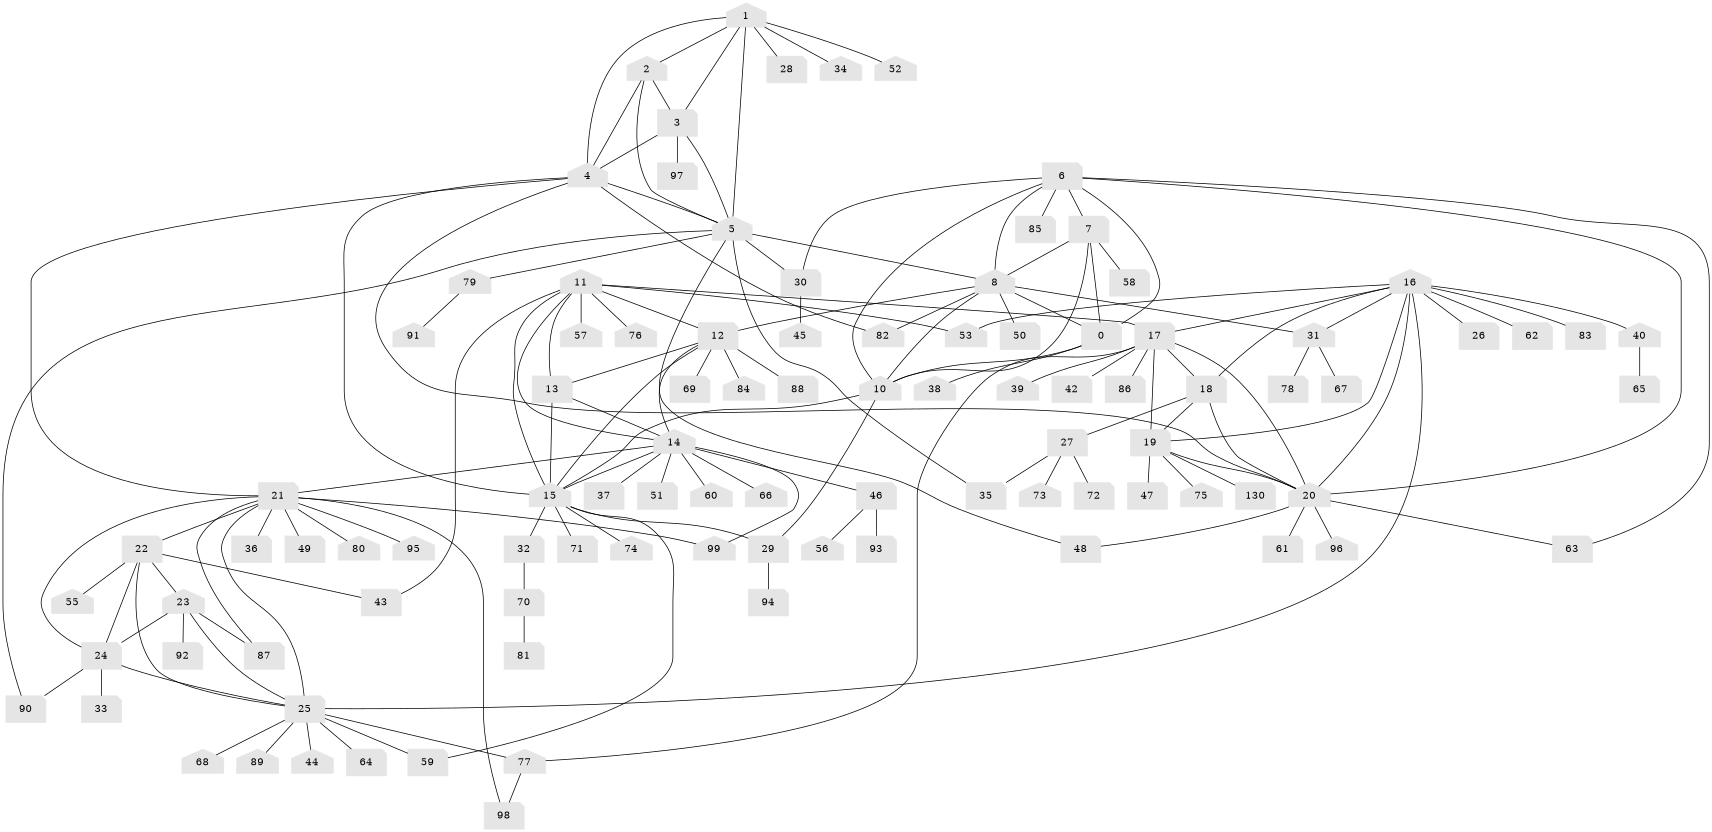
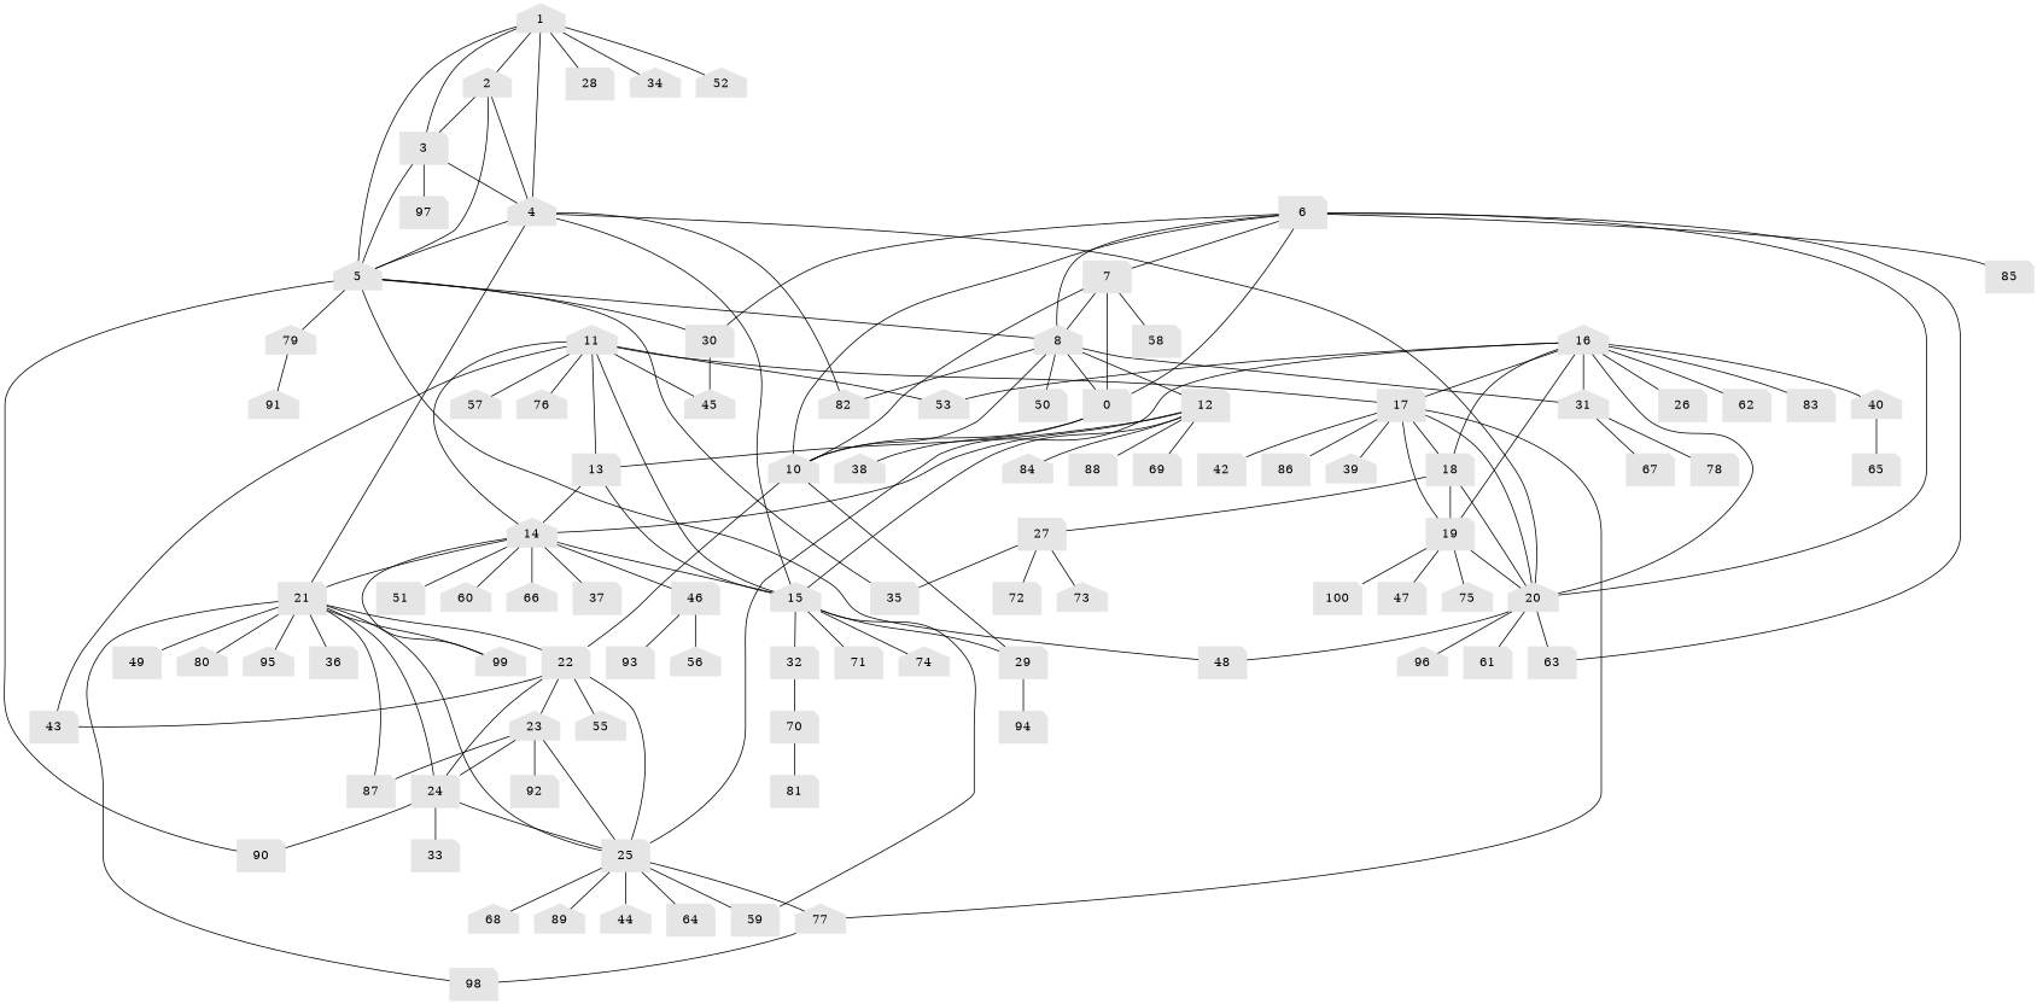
  graph {
    node [color=gray90 shape=note style=filled]
    1 [shape=house]
    2 [shape=house]
    3
    4 [shape=house]
    5 [shape=house]
    28
    34 [shape=house]
    52 [shape=house]
    97
    15 [shape=house]
    20 [shape=house]
    21
    82 [shape=house]
    8 [shape=house]
    30
    35
    48
    79 [shape=house]
    90
    29
    32
    59
    71
    74 [shape=house]
    63
    61
    96 [shape=house]
    22
    99 [shape=house]
    25
    24
    36
    49
    80 [shape=house]
    95 [shape=house]
    98
    87
    n38 [label=0]
    10 [shape=house]
    12
    31 [shape=house]
    50
    45 [shape=house]
    91 [shape=house]
    6
    7
    85
    58
    38 [shape=house]
    13
    14 [shape=house]
    69
    84 [shape=house]
    88
    67
    78
    43
    23 [shape=house]
    55 [shape=house]
    94
    11 [shape=house]
    17
    53 [shape=house]
    57 [shape=house]
    76 [shape=house]
    37
    46
    51
    60 [shape=house]
    66 [shape=house]
    18
    19
    39 [shape=house]
    42
    77 [shape=house]
    86
    56 [shape=house]
    93
    70
    16 [shape=house]
    26
    40 [shape=house]
    62
    83
    27
    47
    75 [shape=house]
-   100 [label=130]
+   100
    44 [shape=house]
    64
    68 [shape=house]
    89 [shape=house]
    65
    72
    73 [shape=house]
    92
    33
    81
    1 -- 2
    1 -- 3
    1 -- 4
    1 -- 5
    1 -- 28
    1 -- 34
    1 -- 52
    2 -- 3
    2 -- 4
    2 -- 5
    3 -- 4
    3 -- 5
    3 -- 97
    4 -- 5
    4 -- 15
    4 -- 20
    4 -- 21
    4 -- 82
    5 -- 8
    5 -- 30
    5 -- 35
    5 -- 48
    5 -- 79
    5 -- 90
    15 -- 29
    15 -- 32
    15 -- 59
    15 -- 71
    15 -- 74
    20 -- 48
    20 -- 63
    20 -- 61
    20 -- 96
    21 -- 22
    21 -- 99
    21 -- 25
    21 -- 24
    21 -- 36
    21 -- 49
    21 -- 80
    21 -- 95
    21 -- 98
    21 -- 87
    8 -- 82
    8 -- n38
    8 -- 10
    8 -- 12
    8 -- 31
    8 -- 50
    30 -- 45
    79 -- 91
    29 -- 94
    32 -- 70
    22 -- 25
    22 -- 24
    22 -- 43
    22 -- 23
    22 -- 55
    25 -- 59
    25 -- 77
    25 -- 44
    25 -- 64
    25 -- 68
    25 -- 89
    24 -- 90
    24 -- 25
    24 -- 33
    n38 -- 10
    n38 -- 38
    10 -- 29
-   10 -- 15
+   10 -- 22
    12 -- 15
    12 -- 13
    12 -- 14
    12 -- 69
    12 -- 84
    12 -- 88
    31 -- 67
    31 -- 78
    6 -- 20
    6 -- 8
    6 -- 30
    6 -- 63
    6 -- n38
    6 -- 10
    6 -- 7
    6 -- 85
    7 -- 8
    7 -- n38
    7 -- 10
    7 -- 58
    13 -- 15
    13 -- 14
    14 -- 15
    14 -- 21
    14 -- 99
    14 -- 37
    14 -- 46
    14 -- 51
    14 -- 60
    14 -- 66
    23 -- 25
    23 -- 24
    23 -- 87
    23 -- 92
    11 -- 15
-   11 -- 12
+   11 -- 45
    11 -- 13
    11 -- 14
    11 -- 43
    11 -- 17
    11 -- 53
    11 -- 57
    11 -- 76
    17 -- 20
    17 -- 18
    17 -- 19
    17 -- 39
    17 -- 42
    17 -- 77
    17 -- 86
    46 -- 56
    46 -- 93
    18 -- 20
    18 -- 19
    18 -- 27
    19 -- 20
    19 -- 47
    19 -- 75
    19 -- 100
    77 -- 98
    70 -- 81
    16 -- 20
    16 -- 25
    16 -- 31
    16 -- 17
    16 -- 53
    16 -- 18
    16 -- 19
    16 -- 26
    16 -- 40
    16 -- 62
    16 -- 83
    40 -- 65
    27 -- 35
    27 -- 72
    27 -- 73
  }
